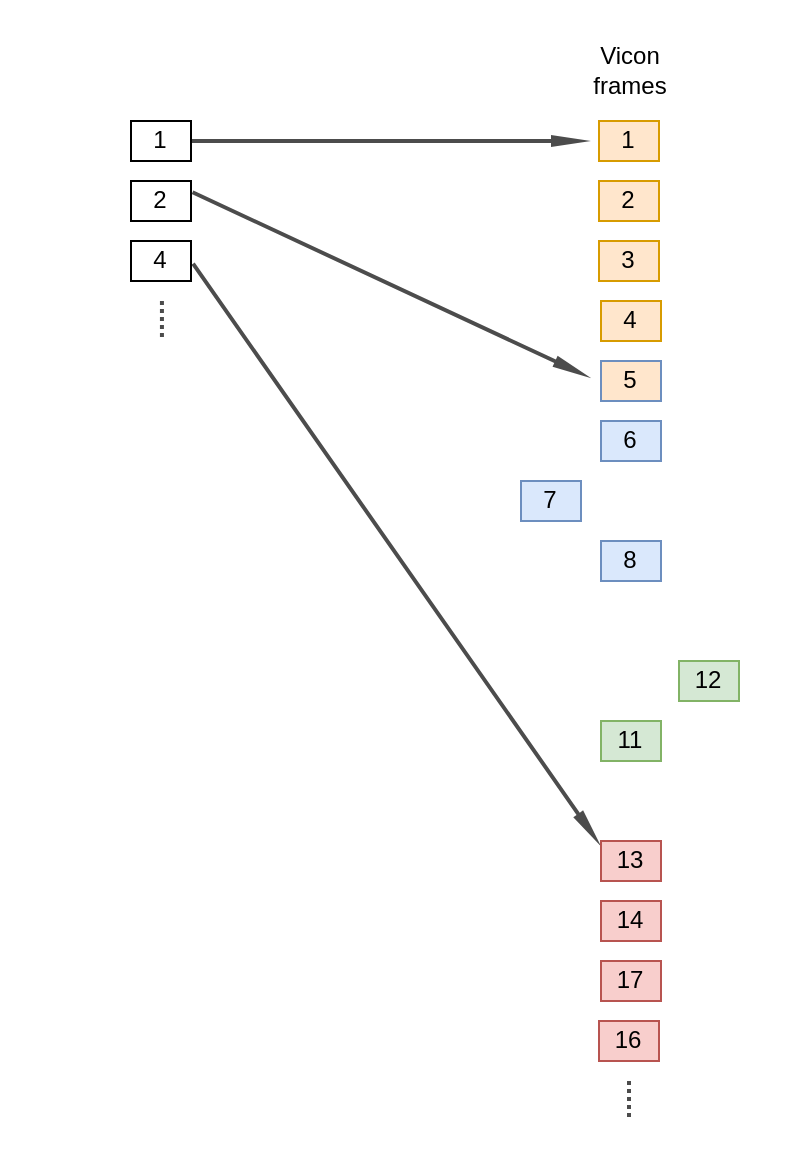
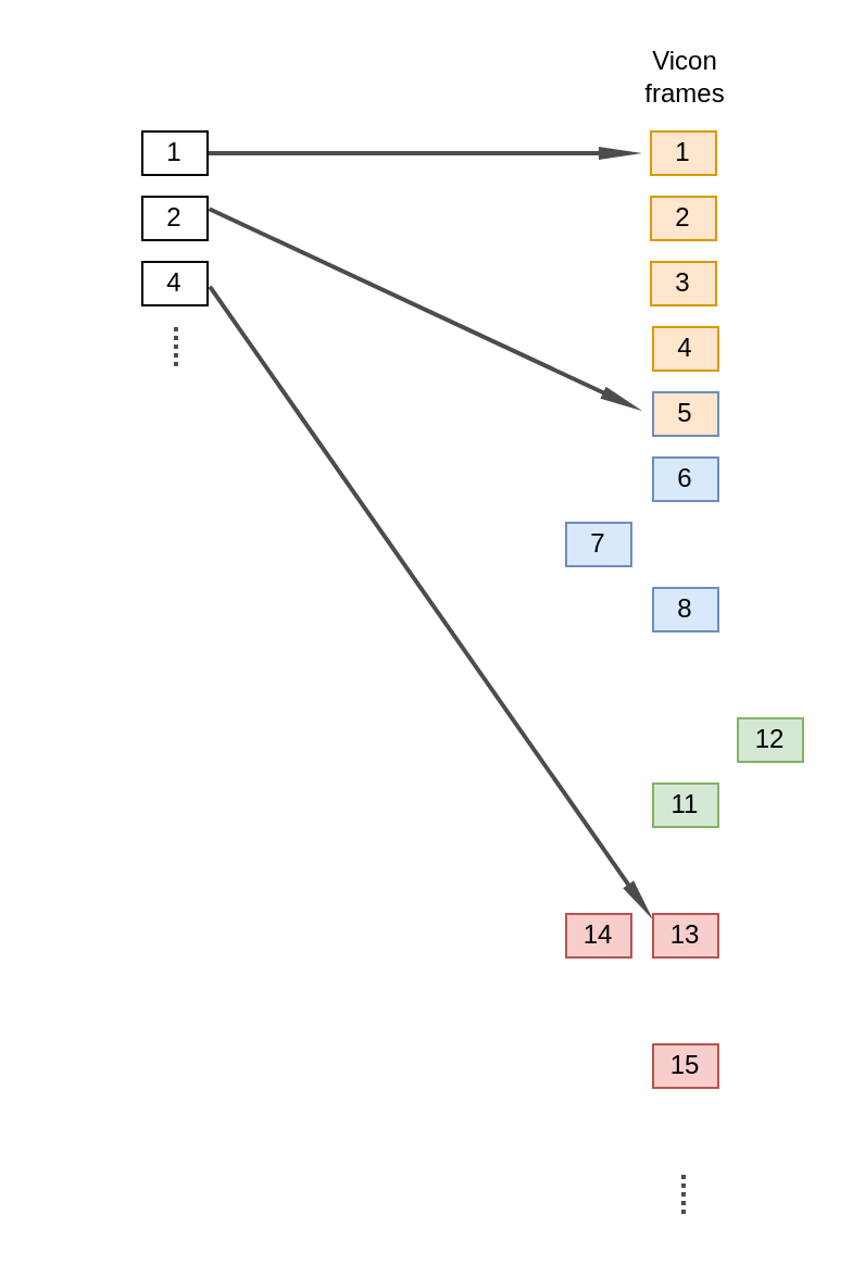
  <mxCell id="0" />
  <mxCell id="1" parent="0" />
  <mxCell id="2" value="1" style="rounded=0;whiteSpace=wrap;html=1;" vertex="1" parent="1"><mxGeometry x="65" y="60" width="30" height="20" as="geometry" /></mxCell>
  <mxCell id="3" value="2" style="rounded=0;whiteSpace=wrap;html=1;" vertex="1" parent="1"><mxGeometry x="65" y="90" width="30" height="20" as="geometry" /></mxCell>
  <mxCell id="4" value="4" style="rounded=0;whiteSpace=wrap;html=1;" vertex="1" parent="1"><mxGeometry x="65" y="120" width="30" height="20" as="geometry" /></mxCell>
  <mxCell id="5" value="Vicon frames" style="text;html=1;strokeColor=none;fillColor=none;align=center;verticalAlign=middle;whiteSpace=wrap;rounded=0;" vertex="1" parent="1"><mxGeometry x="285" y="20" width="60" height="30" as="geometry" /></mxCell>
  <mxCell id="6" value="1" style="rounded=0;whiteSpace=wrap;html=1;fillColor=#ffe6cc;strokeColor=#d79b00;" vertex="1" parent="1"><mxGeometry x="299" y="60" width="30" height="20" as="geometry" /></mxCell>
  <mxCell id="7" value="2" style="rounded=0;whiteSpace=wrap;html=1;fillColor=#ffe6cc;strokeColor=#d79b00;" vertex="1" parent="1"><mxGeometry x="299" y="90" width="30" height="20" as="geometry" /></mxCell>
  <mxCell id="8" value="3" style="rounded=0;whiteSpace=wrap;html=1;fillColor=#ffe6cc;strokeColor=#d79b00;" vertex="1" parent="1"><mxGeometry x="299" y="120" width="30" height="20" as="geometry" /></mxCell>
  <mxCell id="9" value="4" style="rounded=0;whiteSpace=wrap;html=1;fillColor=#ffe6cc;strokeColor=#d79b00;" vertex="1" parent="1"><mxGeometry x="300" y="150" width="30" height="20" as="geometry" /></mxCell>
  <mxCell id="10" value="5" style="rounded=0;whiteSpace=wrap;html=1;fillColor=#ffe6cc;strokeColor=#6c8ebf;" vertex="1" parent="1"><mxGeometry x="300" y="180" width="30" height="20" as="geometry" /></mxCell>
  <mxCell id="11" value="6" style="rounded=0;whiteSpace=wrap;html=1;fillColor=#dae8fc;strokeColor=#6c8ebf;" vertex="1" parent="1"><mxGeometry x="300" y="210" width="30" height="20" as="geometry" /></mxCell>
  <mxCell id="12" value="7" style="rounded=0;whiteSpace=wrap;html=1;fillColor=#dae8fc;strokeColor=#6c8ebf;" vertex="1" parent="1"><mxGeometry x="260" y="240" width="30" height="20" as="geometry" /></mxCell>
  <mxCell id="13" value="8" style="rounded=0;whiteSpace=wrap;html=1;fillColor=#dae8fc;strokeColor=#6c8ebf;" vertex="1" parent="1"><mxGeometry x="300" y="270" width="30" height="20" as="geometry" /></mxCell>
  <mxCell id="14" value="11" style="rounded=0;whiteSpace=wrap;html=1;fillColor=#d5e8d4;strokeColor=#82b366;" vertex="1" parent="1"><mxGeometry x="300" y="360" width="30" height="20" as="geometry" /></mxCell>
  <mxCell id="15" value="12" style="rounded=0;whiteSpace=wrap;html=1;fillColor=#d5e8d4;strokeColor=#82b366;" vertex="1" parent="1"><mxGeometry x="339" y="330" width="30" height="20" as="geometry" /></mxCell>
  <mxCell id="16" value="" style="html=1;shadow=0;dashed=1;align=center;verticalAlign=middle;shape=mxgraph.arrows2.arrow;dy=0.67;dx=20;notch=0;strokeWidth=0.0;rotation=25;fillColor=#000000;dashPattern=1 1;strokeColor=none;opacity=70;sketch=0;" vertex="1" parent="1"><mxGeometry x="85.47" y="139.1" width="220" height="6" as="geometry" /></mxCell>
  <mxCell id="17" value="" style="html=1;shadow=0;dashed=1;align=center;verticalAlign=middle;shape=mxgraph.arrows2.arrow;dy=0.67;dx=20;notch=0;strokeWidth=0.0;rotation=0;fillColor=#000000;dashPattern=1 1;strokeColor=none;opacity=70;sketch=0;" vertex="1" parent="1"><mxGeometry x="95" y="67" width="200" height="6" as="geometry" /></mxCell>
  <mxCell id="18" value="" style="html=1;shadow=0;dashed=1;align=center;verticalAlign=middle;shape=mxgraph.arrows2.arrow;dy=0.67;dx=20;notch=0;strokeWidth=0.0;rotation=55;fillColor=#000000;dashPattern=1 1;strokeColor=none;opacity=70;sketch=0;" vertex="1" parent="1"><mxGeometry x="20.17" y="274.07" width="355.74" height="6" as="geometry" /></mxCell>
  <mxCell id="19" value="13" style="rounded=0;whiteSpace=wrap;html=1;fillColor=#f8cecc;strokeColor=#b85450;" vertex="1" parent="1"><mxGeometry x="300" y="420" width="30" height="20" as="geometry" /></mxCell>
- <mxCell id="20" value="14" style="rounded=0;whiteSpace=wrap;html=1;fillColor=#f8cecc;strokeColor=#b85450;" vertex="1" parent="1"><mxGeometry x="300" y="450" width="30" height="20" as="geometry" /></mxCell>
- <mxCell id="21" value="17" style="rounded=0;whiteSpace=wrap;html=1;fillColor=#f8cecc;strokeColor=#b85450;" vertex="1" parent="1"><mxGeometry x="300" y="480" width="30" height="20" as="geometry" /></mxCell>
- <mxCell id="22" value="16" style="rounded=0;whiteSpace=wrap;html=1;fillColor=#f8cecc;strokeColor=#b85450;" vertex="1" parent="1"><mxGeometry x="299" y="510" width="30" height="20" as="geometry" /></mxCell>
+ <mxCell id="20" value="14" style="rounded=0;whiteSpace=wrap;html=1;fillColor=#f8cecc;strokeColor=#b85450;" vertex="1" parent="1"><mxGeometry x="260" y="420" width="30" height="20" as="geometry" /></mxCell>
+ <mxCell id="21" value="15" style="rounded=0;whiteSpace=wrap;html=1;fillColor=#f8cecc;strokeColor=#b85450;" vertex="1" parent="1"><mxGeometry x="300" y="480" width="30" height="20" as="geometry" /></mxCell>
  <mxCell id="23" value="" style="line;strokeWidth=2;direction=south;html=1;shadow=0;dashed=1;dashPattern=1 1;sketch=0;fillColor=#000000;opacity=70;" vertex="1" parent="1"><mxGeometry x="75.47" y="150" width="10" height="20" as="geometry" /></mxCell>
  <mxCell id="24" value="" style="line;strokeWidth=2;direction=south;html=1;shadow=0;dashed=1;dashPattern=1 1;sketch=0;fillColor=#000000;opacity=70;" vertex="1" parent="1"><mxGeometry x="309" y="540" width="10" height="20" as="geometry" /></mxCell>
